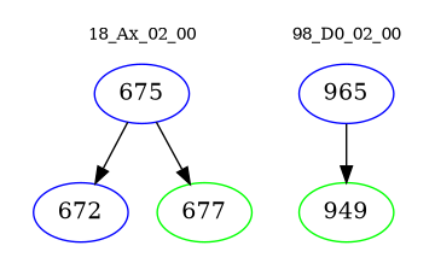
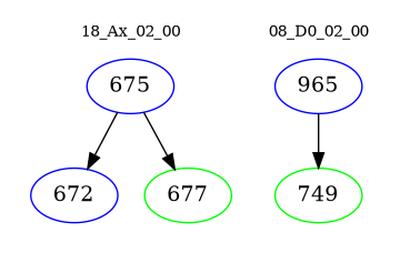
  digraph {
    node [color=blue]
    edge [color=black]
    n1 [label=675]
    n2 [label=672]
    n3 [color=green label=677]
    n4 [label=965]
-   n5 [color=green label=949]
+   n5 [color=green label=749]
    subgraph cluster_1 {
      color=white
      fontsize=10
      label="18_Ax_02_00"
      n1
      n2
      n3
    }
    subgraph cluster_2 {
      color=white
      fontsize=10
-     label="98_D0_02_00"
+     label="08_D0_02_00"
      n4
      n5
    }
    n1 -> n2
    n1 -> n3
    n4 -> n5
  }
